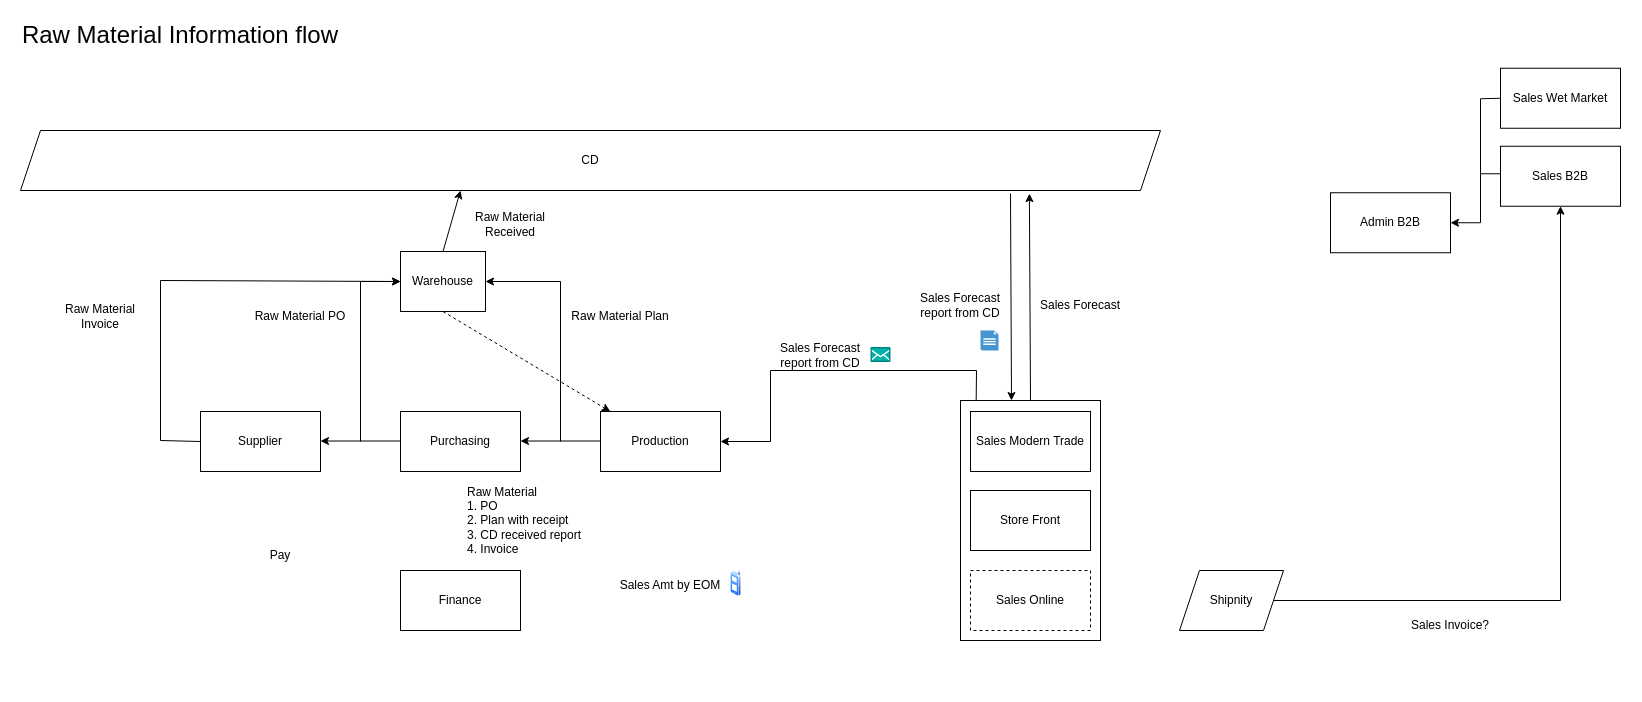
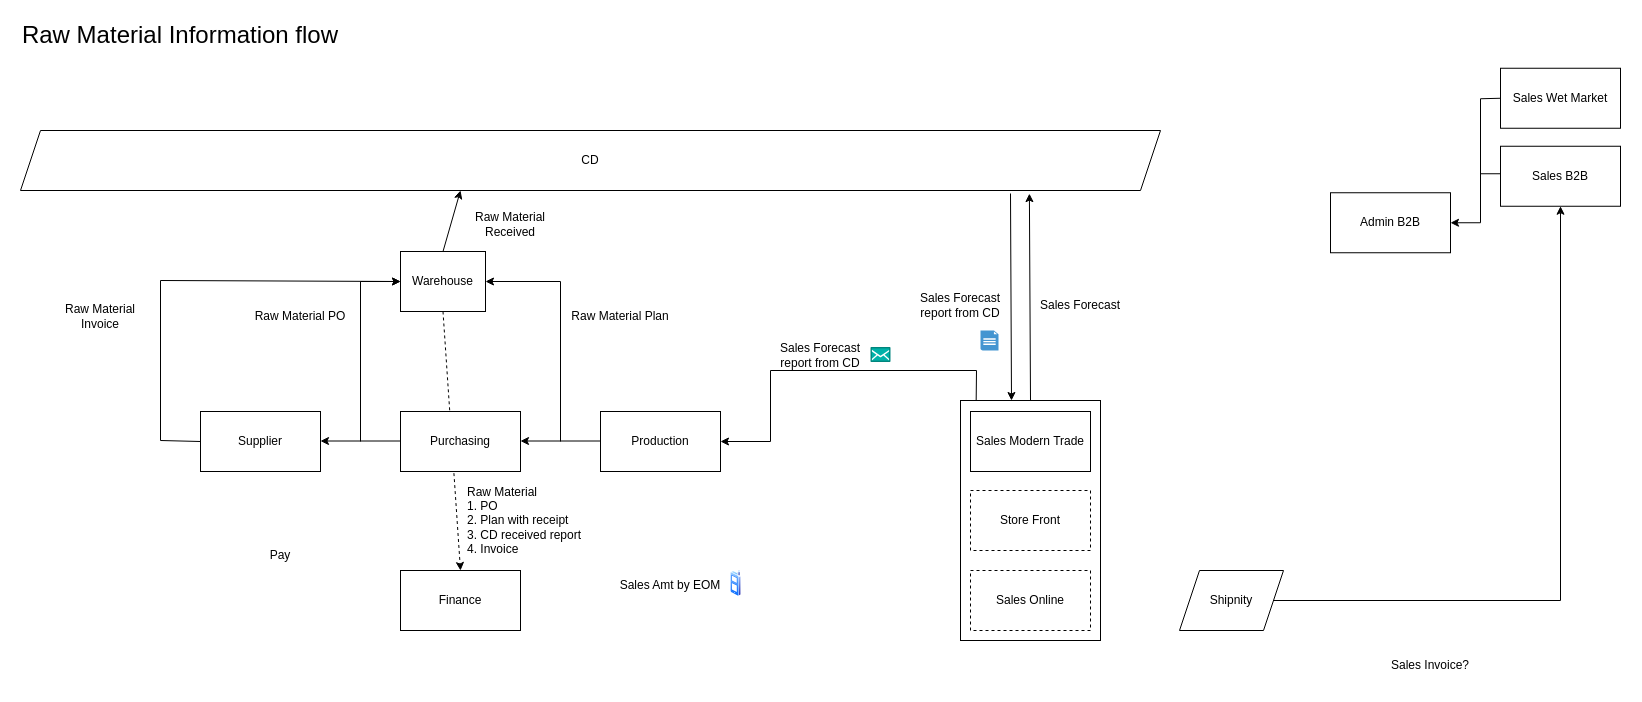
  <mxCell id="0" />
  <mxCell id="1" parent="0" />
  <mxCell id="2" value="" style="rounded=0;whiteSpace=wrap;html=1;" parent="1" vertex="1"><mxGeometry x="960" y="400" width="140" height="240" as="geometry" /></mxCell>
- <mxCell id="3" value="" style="endArrow=classic;html=1;rounded=0;exitX=0.5;exitY=1;exitDx=0;exitDy=0;dashed=1;" parent="1" source="10" target="6" edge="1"><mxGeometry width="50" height="50" relative="1" as="geometry"><mxPoint x="400" y="690" as="sourcePoint" /><mxPoint x="450" y="640" as="targetPoint" /></mxGeometry></mxCell>
+ <mxCell id="3" value="" style="endArrow=classic;html=1;rounded=0;exitX=0.5;exitY=1;exitDx=0;exitDy=0;entryX=0.5;entryY=0;entryDx=0;entryDy=0;dashed=1;" parent="1" source="10" target="11" edge="1"><mxGeometry width="50" height="50" relative="1" as="geometry"><mxPoint x="400" y="690" as="sourcePoint" /><mxPoint x="450" y="640" as="targetPoint" /></mxGeometry></mxCell>
  <mxCell id="4" value="Supplier" style="rounded=0;whiteSpace=wrap;html=1;" parent="1" vertex="1"><mxGeometry x="200" y="411" width="120" height="60" as="geometry" /></mxCell>
  <mxCell id="5" value="Purchasing" style="whiteSpace=wrap;html=1;rounded=0;" parent="1" vertex="1"><mxGeometry x="400" y="411" width="120" height="60" as="geometry" /></mxCell>
  <mxCell id="6" value="Production" style="whiteSpace=wrap;html=1;rounded=0;" parent="1" vertex="1"><mxGeometry x="600" y="411" width="120" height="60" as="geometry" /></mxCell>
  <mxCell id="7" value="Admin B2B" style="whiteSpace=wrap;html=1;rounded=0;" parent="1" vertex="1"><mxGeometry x="1330" y="192.25" width="120" height="60" as="geometry" /></mxCell>
  <mxCell id="8" value="Sales B2B" style="whiteSpace=wrap;html=1;rounded=0;" parent="1" vertex="1"><mxGeometry x="1500" y="145.75" width="120" height="60" as="geometry" /></mxCell>
  <mxCell id="9" value="Sales Wet Market" style="whiteSpace=wrap;html=1;rounded=0;" parent="1" vertex="1"><mxGeometry x="1500" y="67.75" width="120" height="60" as="geometry" /></mxCell>
  <mxCell id="10" value="Warehouse" style="whiteSpace=wrap;html=1;rounded=0;" parent="1" vertex="1"><mxGeometry x="400" y="251" width="85" height="60" as="geometry" /></mxCell>
  <mxCell id="11" value="Finance" style="whiteSpace=wrap;html=1;rounded=0;" parent="1" vertex="1"><mxGeometry x="400" y="570" width="120" height="60" as="geometry" /></mxCell>
  <mxCell id="12" value="" style="endArrow=classic;html=1;rounded=0;exitX=0;exitY=0.5;exitDx=0;exitDy=0;entryX=1;entryY=0.5;entryDx=0;entryDy=0;" parent="1" source="9" target="7" edge="1"><mxGeometry width="50" height="50" relative="1" as="geometry"><mxPoint x="1490" y="139.25" as="sourcePoint" /><mxPoint x="980" y="544.25" as="targetPoint" /><Array as="points"><mxPoint x="1480" y="98.25" /><mxPoint x="1480" y="222.25" /></Array></mxGeometry></mxCell>
  <mxCell id="13" value="" style="endArrow=classic;html=1;rounded=0;entryX=0.885;entryY=1.052;entryDx=0;entryDy=0;exitX=0.5;exitY=0;exitDx=0;exitDy=0;entryPerimeter=0;" parent="1" source="2" target="22" edge="1"><mxGeometry width="50" height="50" relative="1" as="geometry"><mxPoint x="1000" y="290.5" as="sourcePoint" /><mxPoint x="930" y="290" as="targetPoint" /></mxGeometry></mxCell>
  <mxCell id="14" value="" style="endArrow=classic;html=1;rounded=0;exitX=0;exitY=0.5;exitDx=0;exitDy=0;entryX=1;entryY=0.5;entryDx=0;entryDy=0;" parent="1" edge="1"><mxGeometry width="50" height="50" relative="1" as="geometry"><mxPoint x="600" y="440.5" as="sourcePoint" /><mxPoint x="520" y="440.5" as="targetPoint" /></mxGeometry></mxCell>
  <mxCell id="15" value="" style="endArrow=classic;html=1;rounded=0;exitX=0;exitY=0.5;exitDx=0;exitDy=0;entryX=1;entryY=0.5;entryDx=0;entryDy=0;" parent="1" edge="1"><mxGeometry width="50" height="50" relative="1" as="geometry"><mxPoint x="400" y="440.5" as="sourcePoint" /><mxPoint x="320" y="440.5" as="targetPoint" /></mxGeometry></mxCell>
  <mxCell id="16" value="" style="endArrow=classic;html=1;rounded=0;entryX=1;entryY=0.5;entryDx=0;entryDy=0;" parent="1" target="10" edge="1"><mxGeometry width="50" height="50" relative="1" as="geometry"><mxPoint x="560" y="441" as="sourcePoint" /><mxPoint x="450" y="721" as="targetPoint" /><Array as="points"><mxPoint x="560" y="281" /></Array></mxGeometry></mxCell>
  <mxCell id="17" value="&lt;div&gt;&lt;span style=&quot;background-color: initial;&quot;&gt;Raw Material Plan&lt;/span&gt;&lt;br&gt;&lt;/div&gt;" style="text;html=1;align=center;verticalAlign=middle;whiteSpace=wrap;rounded=0;" parent="1" vertex="1"><mxGeometry x="570" y="301" width="100" height="30" as="geometry" /></mxCell>
  <mxCell id="18" value="Raw Material PO" style="text;html=1;align=center;verticalAlign=middle;whiteSpace=wrap;rounded=0;" parent="1" vertex="1"><mxGeometry x="250" y="301" width="100" height="30" as="geometry" /></mxCell>
  <mxCell id="19" value="" style="endArrow=classic;html=1;rounded=0;entryX=0;entryY=0.5;entryDx=0;entryDy=0;" parent="1" target="10" edge="1"><mxGeometry width="50" height="50" relative="1" as="geometry"><mxPoint x="360" y="441" as="sourcePoint" /><mxPoint x="450" y="721" as="targetPoint" /><Array as="points"><mxPoint x="360" y="281" /></Array></mxGeometry></mxCell>
  <mxCell id="20" value="Sales Forecast" style="text;html=1;align=center;verticalAlign=middle;whiteSpace=wrap;rounded=0;" parent="1" vertex="1"><mxGeometry x="1030" y="290" width="100" height="30" as="geometry" /></mxCell>
  <mxCell id="21" value="Sales Amt by EOM" style="text;html=1;align=center;verticalAlign=middle;whiteSpace=wrap;rounded=0;" parent="1" vertex="1"><mxGeometry x="610" y="570" width="120" height="30" as="geometry" /></mxCell>
  <mxCell id="22" value="CD" style="whiteSpace=wrap;html=1;rounded=0;shape=parallelogram;perimeter=parallelogramPerimeter;fixedSize=1;" parent="1" vertex="1"><mxGeometry x="20" y="130" width="1140" height="60" as="geometry" /></mxCell>
  <mxCell id="23" value="" style="endArrow=classic;html=1;rounded=0;exitX=0.5;exitY=0;exitDx=0;exitDy=0;" parent="1" source="10" edge="1"><mxGeometry width="50" height="50" relative="1" as="geometry"><mxPoint x="400" y="690" as="sourcePoint" /><mxPoint x="460" y="190" as="targetPoint" /></mxGeometry></mxCell>
  <mxCell id="24" value="Raw Material Received" style="text;html=1;align=center;verticalAlign=middle;whiteSpace=wrap;rounded=0;" parent="1" vertex="1"><mxGeometry x="460" y="209" width="100" height="30" as="geometry" /></mxCell>
  <mxCell id="25" value="" style="endArrow=classic;html=1;rounded=0;entryX=0;entryY=0.5;entryDx=0;entryDy=0;exitX=0;exitY=0.5;exitDx=0;exitDy=0;" parent="1" source="4" target="10" edge="1"><mxGeometry width="50" height="50" relative="1" as="geometry"><mxPoint x="50" y="630" as="sourcePoint" /><mxPoint x="220" y="521" as="targetPoint" /><Array as="points"><mxPoint x="160" y="440" /><mxPoint x="160" y="280" /></Array></mxGeometry></mxCell>
  <mxCell id="26" value="Raw Material Invoice" style="text;html=1;align=center;verticalAlign=middle;whiteSpace=wrap;rounded=0;" parent="1" vertex="1"><mxGeometry x="50" y="301" width="100" height="30" as="geometry" /></mxCell>
  <mxCell id="27" value="Pay" style="text;html=1;align=center;verticalAlign=middle;whiteSpace=wrap;rounded=0;" parent="1" vertex="1"><mxGeometry x="230" y="540" width="100" height="30" as="geometry" /></mxCell>
  <mxCell id="28" value="Raw Material&lt;div style=&quot;&quot;&gt;1. PO&lt;/div&gt;&lt;div&gt;2. Plan with receipt&lt;/div&gt;&lt;div&gt;3. CD received report&lt;/div&gt;&lt;div&gt;4. Invoice&lt;/div&gt;" style="text;html=1;align=left;verticalAlign=middle;whiteSpace=wrap;rounded=0;" parent="1" vertex="1"><mxGeometry x="465" y="475" width="120" height="90" as="geometry" /></mxCell>
  <mxCell id="29" value="&lt;font style=&quot;font-size: 24px;&quot;&gt;Raw Material Information flow&lt;/font&gt;" style="text;html=1;align=center;verticalAlign=middle;whiteSpace=wrap;rounded=0;" parent="1" vertex="1"><mxGeometry x="20" y="20" width="320" height="30" as="geometry" /></mxCell>
  <mxCell id="30" value="Sales Online" style="whiteSpace=wrap;html=1;rounded=0;dashed=1;" parent="1" vertex="1"><mxGeometry x="970" y="570" width="120" height="60" as="geometry" /></mxCell>
- <mxCell id="31" value="Store Front" style="whiteSpace=wrap;html=1;rounded=0;" parent="1" vertex="1"><mxGeometry x="970" y="490" width="120" height="60" as="geometry" /></mxCell>
+ <mxCell id="31" value="Store Front" style="whiteSpace=wrap;html=1;rounded=0;dashed=1;" parent="1" vertex="1"><mxGeometry x="970" y="490" width="120" height="60" as="geometry" /></mxCell>
  <mxCell id="32" value="Sales Modern Trade" style="whiteSpace=wrap;html=1;rounded=0;" parent="1" vertex="1"><mxGeometry x="970" y="411" width="120" height="60" as="geometry" /></mxCell>
  <mxCell id="33" value="" style="endArrow=none;html=1;rounded=0;" parent="1" edge="1"><mxGeometry width="50" height="50" relative="1" as="geometry"><mxPoint x="1480" y="173.25" as="sourcePoint" /><mxPoint x="1500" y="173.25" as="targetPoint" /></mxGeometry></mxCell>
  <mxCell id="34" value="" style="endArrow=classic;html=1;rounded=0;entryX=0.885;entryY=1.052;entryDx=0;entryDy=0;exitX=0.5;exitY=0;exitDx=0;exitDy=0;entryPerimeter=0;" parent="1" edge="1"><mxGeometry width="50" height="50" relative="1" as="geometry"><mxPoint x="1010" y="193" as="sourcePoint" /><mxPoint x="1011" y="400" as="targetPoint" /></mxGeometry></mxCell>
  <mxCell id="35" value="" style="endArrow=classic;html=1;rounded=0;entryX=1;entryY=0.5;entryDx=0;entryDy=0;exitX=0.112;exitY=-0.002;exitDx=0;exitDy=0;exitPerimeter=0;" parent="1" source="2" target="6" edge="1"><mxGeometry width="50" height="50" relative="1" as="geometry"><mxPoint x="950" y="440" as="sourcePoint" /><mxPoint x="540" y="380" as="targetPoint" /><Array as="points"><mxPoint x="976" y="370" /><mxPoint x="770" y="370" /><mxPoint x="770" y="441" /></Array></mxGeometry></mxCell>
  <mxCell id="36" value="Sales Forecast report from CD" style="text;html=1;align=center;verticalAlign=middle;whiteSpace=wrap;rounded=0;" parent="1" vertex="1"><mxGeometry x="770" y="340" width="100" height="30" as="geometry" /></mxCell>
  <mxCell id="37" value="Sales Forecast report from CD" style="text;html=1;align=center;verticalAlign=middle;whiteSpace=wrap;rounded=0;" parent="1" vertex="1"><mxGeometry x="910" y="290" width="100" height="30" as="geometry" /></mxCell>
  <mxCell id="38" style="edgeStyle=orthogonalEdgeStyle;rounded=0;orthogonalLoop=1;jettySize=auto;html=1;" edge="1" parent="1" source="39" target="8"><mxGeometry relative="1" as="geometry" /></mxCell>
  <mxCell id="39" value="Shipnity" style="whiteSpace=wrap;html=1;rounded=0;shape=parallelogram;perimeter=parallelogramPerimeter;fixedSize=1;" parent="1" vertex="1"><mxGeometry x="1179" y="570" width="104" height="60" as="geometry" /></mxCell>
- <mxCell id="40" value="Sales Invoice?" style="text;html=1;align=center;verticalAlign=middle;whiteSpace=wrap;rounded=0;" parent="1" vertex="1"><mxGeometry x="1400" y="610" width="100" height="30" as="geometry" /></mxCell>
+ <mxCell id="40" value="Sales Invoice?" style="text;html=1;align=center;verticalAlign=middle;whiteSpace=wrap;rounded=0;" parent="1" vertex="1"><mxGeometry x="1380" y="650" width="100" height="30" as="geometry" /></mxCell>
  <mxCell id="41" value="" style="shape=image;html=1;verticalAlign=top;verticalLabelPosition=bottom;labelBackgroundColor=#ffffff;imageAspect=0;aspect=fixed;image=https://cdn3.iconfinder.com/data/icons/document-icons-2/30/647714-excel-128.png" parent="1" vertex="1"><mxGeometry x="1040" y="313" width="18" height="18" as="geometry" /></mxCell>
  <mxCell id="42" value="" style="shadow=0;dashed=0;html=1;strokeColor=none;fillColor=#4495D1;labelPosition=center;verticalLabelPosition=bottom;verticalAlign=top;align=center;outlineConnect=0;shape=mxgraph.veeam.2d.report;" parent="1" vertex="1"><mxGeometry x="980" y="330" width="18" height="20" as="geometry" /></mxCell>
  <mxCell id="43" value="" style="verticalLabelPosition=bottom;aspect=fixed;html=1;shape=mxgraph.salesforce.inbox;" parent="1" vertex="1"><mxGeometry x="870" y="346.5" width="20" height="15" as="geometry" /></mxCell>
  <mxCell id="44" value="" style="shape=image;html=1;verticalAlign=top;verticalLabelPosition=bottom;labelBackgroundColor=#ffffff;imageAspect=0;aspect=fixed;image=https://cdn1.iconfinder.com/data/icons/office-icons-17/512/ilustracoes_04-14-128.png" parent="1" vertex="1"><mxGeometry x="120" y="313" width="30" height="30" as="geometry" /></mxCell>
  <mxCell id="45" value="" style="shape=image;html=1;verticalAlign=top;verticalLabelPosition=bottom;labelBackgroundColor=#ffffff;imageAspect=0;aspect=fixed;image=https://cdn1.iconfinder.com/data/icons/office-icons-17/512/ilustracoes_04-14-128.png" parent="1" vertex="1"><mxGeometry x="540" y="475" width="30" height="30" as="geometry" /></mxCell>
  <mxCell id="46" value="" style="image;aspect=fixed;perimeter=ellipsePerimeter;html=1;align=center;shadow=0;dashed=0;spacingTop=3;image=img/lib/active_directory/cell_phone.svg;" vertex="1" parent="1"><mxGeometry x="730" y="570" width="11" height="26.19" as="geometry" /></mxCell>
